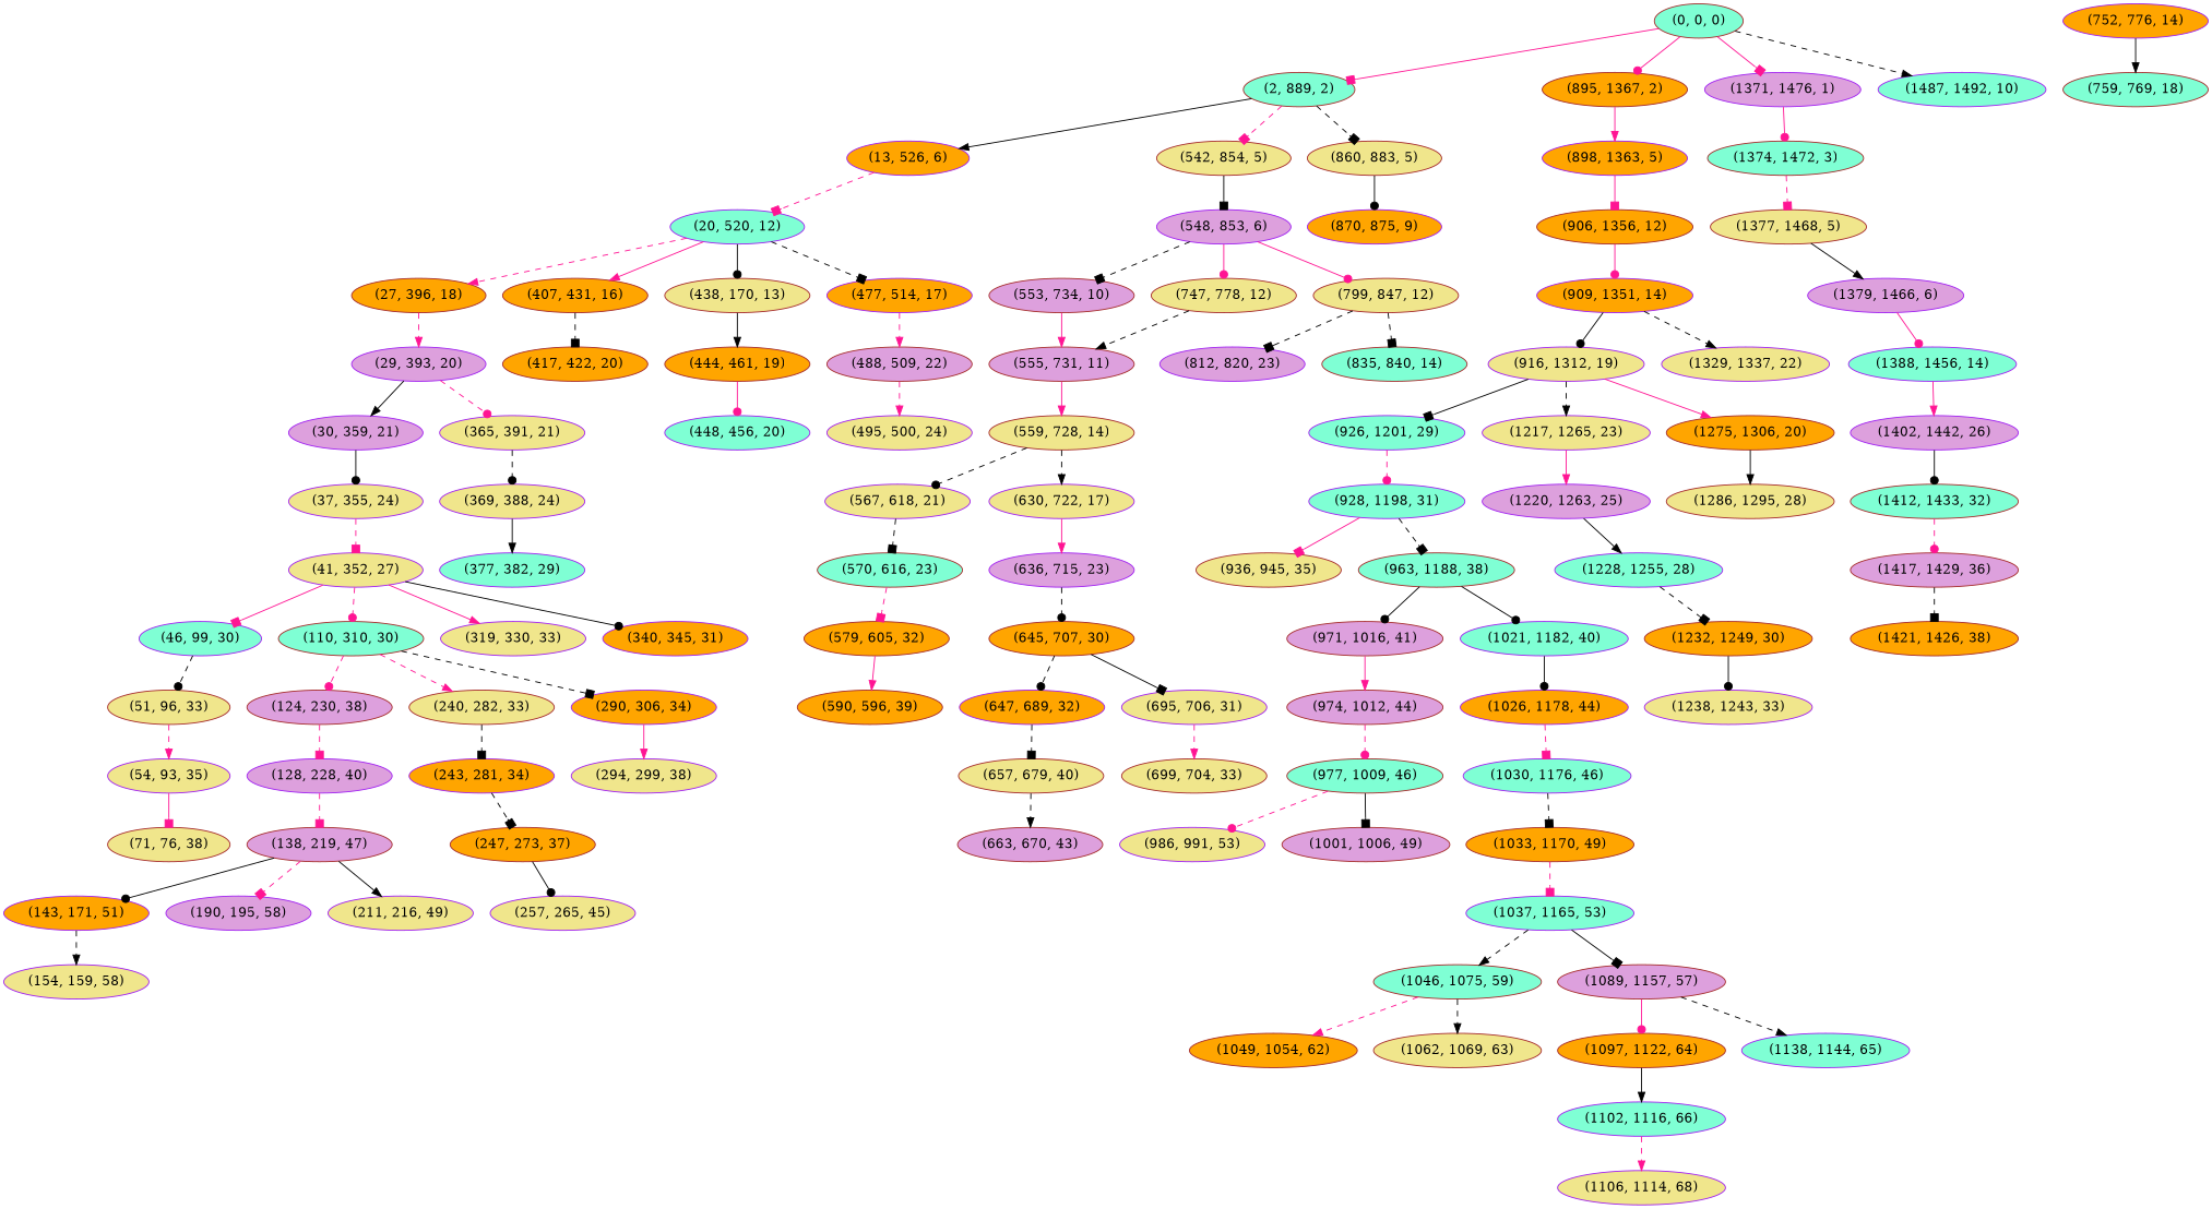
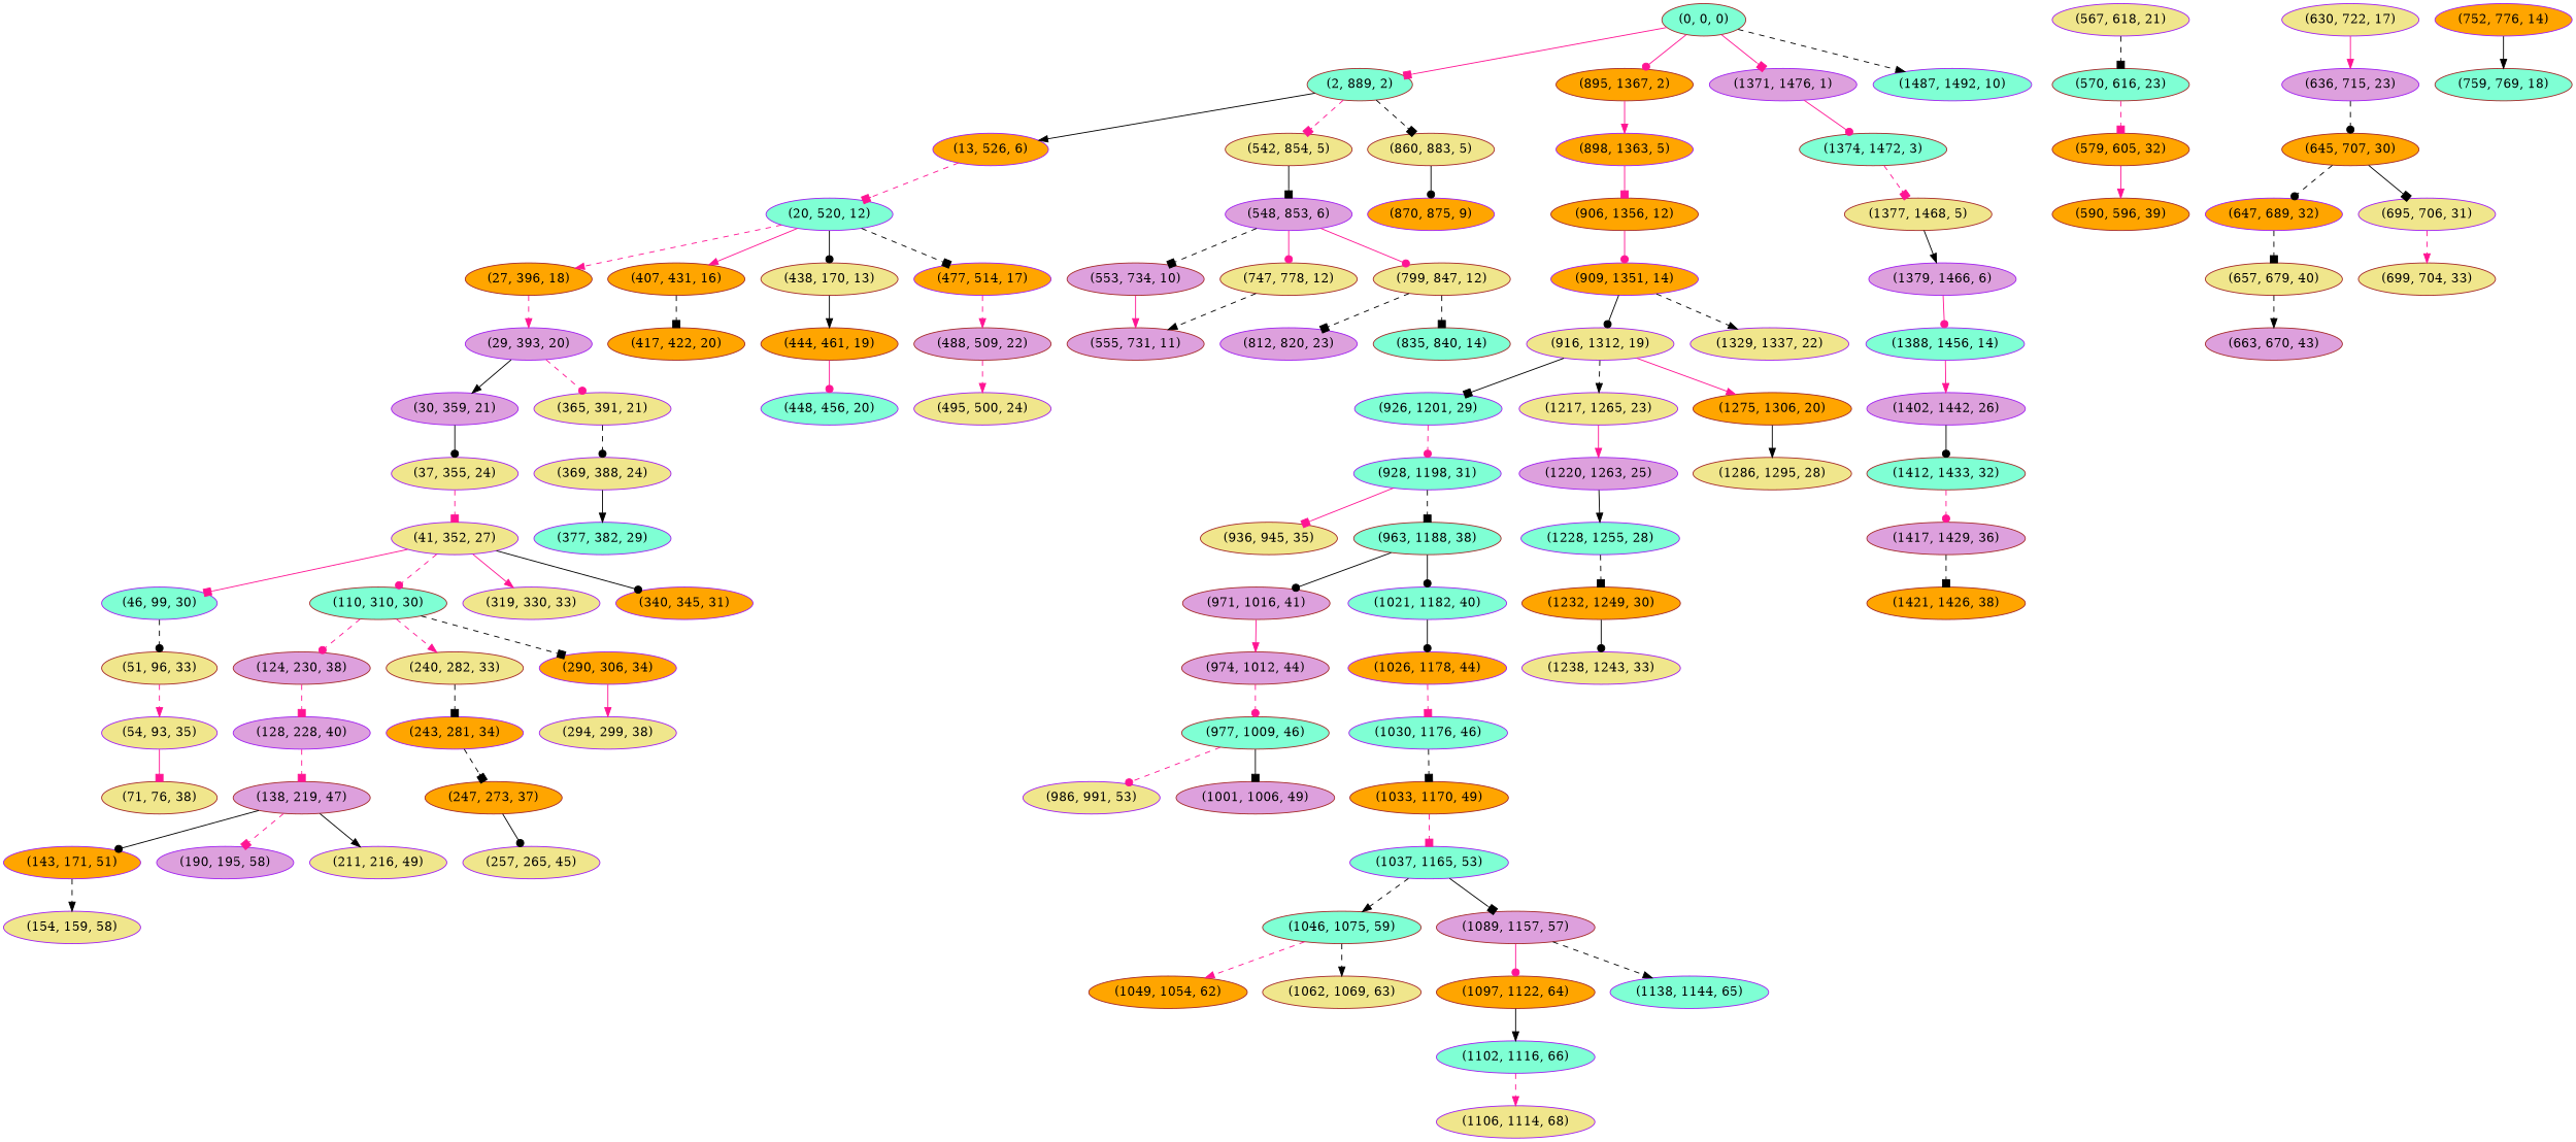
  digraph {
    node [color=purple fillcolor=khaki style=filled]
    edge [arrowhead=normal color=black style=dashed]
    "(0, 0, 0)" [color=brown fillcolor=aquamarine]
    "(2, 889, 2)" [color=brown fillcolor=aquamarine]
    "(895, 1367, 2)" [color=brown fillcolor=orange]
    "(1371, 1476, 1)" [fillcolor=plum]
    "(1487, 1492, 10)" [fillcolor=aquamarine]
    "(13, 526, 6)" [fillcolor=orange]
    "(542, 854, 5)" [color=brown]
    "(860, 883, 5)" [color=brown]
    "(898, 1363, 5)" [fillcolor=orange]
    "(1374, 1472, 3)" [color=brown fillcolor=aquamarine]
    "(20, 520, 12)" [fillcolor=aquamarine]
    "(548, 853, 6)" [fillcolor=plum]
    "(870, 875, 9)" [fillcolor=orange]
    "(27, 396, 18)" [color=brown fillcolor=orange]
    "(407, 431, 16)" [color=brown fillcolor=orange]
    n16 [color=brown label="(438, 170, 13)"]
    "(477, 514, 17)" [fillcolor=orange]
    "(29, 393, 20)" [fillcolor=plum]
    "(417, 422, 20)" [color=brown fillcolor=orange]
    "(444, 461, 19)" [color=brown fillcolor=orange]
    "(488, 509, 22)" [color=brown fillcolor=plum]
    "(30, 359, 21)" [fillcolor=plum]
    "(365, 391, 21)"
    "(37, 355, 24)"
    "(369, 388, 24)"
    "(41, 352, 27)"
    "(46, 99, 30)" [fillcolor=aquamarine]
    "(110, 310, 30)" [color=brown fillcolor=aquamarine]
    "(319, 330, 33)"
    "(340, 345, 31)" [fillcolor=orange]
    "(51, 96, 33)" [color=brown]
    "(124, 230, 38)" [color=brown fillcolor=plum]
    "(240, 282, 33)" [color=brown]
    "(290, 306, 34)" [fillcolor=orange]
    "(54, 93, 35)"
    "(71, 76, 38)" [color=brown]
    "(128, 228, 40)" [fillcolor=plum]
    "(243, 281, 34)" [fillcolor=orange]
    "(294, 299, 38)"
    "(138, 219, 47)" [color=brown fillcolor=plum]
    "(143, 171, 51)" [fillcolor=orange]
    "(190, 195, 58)" [fillcolor=plum]
    "(211, 216, 49)"
    "(154, 159, 58)"
    "(247, 273, 37)" [color=brown fillcolor=orange]
    "(257, 265, 45)"
    "(377, 382, 29)" [fillcolor=aquamarine]
    "(448, 456, 20)" [fillcolor=aquamarine]
    "(495, 500, 24)"
    "(553, 734, 10)" [color=brown fillcolor=plum]
    "(747, 778, 12)" [color=brown]
    "(799, 847, 12)" [color=brown]
    "(555, 731, 11)" [color=brown fillcolor=plum]
    "(812, 820, 23)" [fillcolor=plum]
    "(835, 840, 14)" [color=brown fillcolor=aquamarine]
-   "(559, 728, 14)" [color=brown]
    "(567, 618, 21)"
    "(630, 722, 17)"
    "(570, 616, 23)" [color=brown fillcolor=aquamarine]
    "(636, 715, 23)" [fillcolor=plum]
    "(579, 605, 32)" [color=brown fillcolor=orange]
    "(590, 596, 39)" [color=brown fillcolor=orange]
    "(645, 707, 30)" [color=brown fillcolor=orange]
    "(647, 689, 32)" [fillcolor=orange]
    "(695, 706, 31)"
    "(657, 679, 40)" [color=brown]
    "(699, 704, 33)" [color=brown]
    "(663, 670, 43)" [color=brown fillcolor=plum]
    "(752, 776, 14)" [fillcolor=orange]
    "(759, 769, 18)" [color=brown fillcolor=aquamarine]
    "(906, 1356, 12)" [color=brown fillcolor=orange]
    "(909, 1351, 14)" [fillcolor=orange]
    "(916, 1312, 19)"
    "(1329, 1337, 22)"
    "(926, 1201, 29)" [fillcolor=aquamarine]
    "(1217, 1265, 23)"
    "(1275, 1306, 20)" [color=brown fillcolor=orange]
    "(928, 1198, 31)" [fillcolor=aquamarine]
    "(1220, 1263, 25)" [fillcolor=plum]
    "(1286, 1295, 28)" [color=brown]
    "(936, 945, 35)" [color=brown]
    "(963, 1188, 38)" [color=brown fillcolor=aquamarine]
    "(971, 1016, 41)" [color=brown fillcolor=plum]
    "(1021, 1182, 40)" [fillcolor=aquamarine]
    "(974, 1012, 44)" [color=brown fillcolor=plum]
    "(1026, 1178, 44)" [fillcolor=orange]
    "(977, 1009, 46)" [color=brown fillcolor=aquamarine]
    "(986, 991, 53)"
    "(1001, 1006, 49)" [color=brown fillcolor=plum]
    "(1030, 1176, 46)" [fillcolor=aquamarine]
    "(1033, 1170, 49)" [color=brown fillcolor=orange]
    "(1037, 1165, 53)" [fillcolor=aquamarine]
    "(1046, 1075, 59)" [color=brown fillcolor=aquamarine]
    "(1089, 1157, 57)" [color=brown fillcolor=plum]
    "(1049, 1054, 62)" [color=brown fillcolor=orange]
    "(1062, 1069, 63)" [color=brown]
    "(1097, 1122, 64)" [color=brown fillcolor=orange]
    "(1138, 1144, 65)" [fillcolor=aquamarine]
    "(1102, 1116, 66)" [fillcolor=aquamarine]
    "(1106, 1114, 68)"
    "(1228, 1255, 28)" [fillcolor=aquamarine]
    "(1232, 1249, 30)" [color=brown fillcolor=orange]
    "(1238, 1243, 33)"
    "(1377, 1468, 5)" [color=brown]
    "(1379, 1466, 6)" [fillcolor=plum]
    "(1388, 1456, 14)" [fillcolor=aquamarine]
    "(1402, 1442, 26)" [fillcolor=plum]
    "(1412, 1433, 32)" [color=brown fillcolor=aquamarine]
    "(1417, 1429, 36)" [color=brown fillcolor=plum]
    "(1421, 1426, 38)" [color=brown fillcolor=orange]
    "(0, 0, 0)" -> "(2, 889, 2)" [arrowhead=box color=deeppink style=solid]
    "(0, 0, 0)" -> "(895, 1367, 2)" [arrowhead=dot color=deeppink style=solid]
    "(0, 0, 0)" -> "(1371, 1476, 1)" [arrowhead=box color=deeppink style=solid]
    "(0, 0, 0)" -> "(1487, 1492, 10)"
    "(2, 889, 2)" -> "(13, 526, 6)" [style=solid]
    "(2, 889, 2)" -> "(542, 854, 5)" [arrowhead=box color=deeppink]
    "(2, 889, 2)" -> "(860, 883, 5)" [arrowhead=box]
    "(895, 1367, 2)" -> "(898, 1363, 5)" [color=deeppink style=solid]
    "(1371, 1476, 1)" -> "(1374, 1472, 3)" [arrowhead=dot color=deeppink style=solid]
    "(13, 526, 6)" -> "(20, 520, 12)" [arrowhead=box color=deeppink]
    "(542, 854, 5)" -> "(548, 853, 6)" [arrowhead=box style=solid]
    "(860, 883, 5)" -> "(870, 875, 9)" [arrowhead=dot style=solid]
    "(898, 1363, 5)" -> "(906, 1356, 12)" [arrowhead=box color=deeppink style=solid]
    "(1374, 1472, 3)" -> "(1377, 1468, 5)" [arrowhead=box color=deeppink]
    "(20, 520, 12)" -> "(27, 396, 18)" [color=deeppink]
    "(20, 520, 12)" -> "(407, 431, 16)" [color=deeppink style=solid]
    "(20, 520, 12)" -> n16 [arrowhead=dot style=solid]
    "(20, 520, 12)" -> "(477, 514, 17)" [arrowhead=box]
    "(548, 853, 6)" -> "(553, 734, 10)" [arrowhead=box]
    "(548, 853, 6)" -> "(747, 778, 12)" [arrowhead=dot color=deeppink style=solid]
    "(548, 853, 6)" -> "(799, 847, 12)" [arrowhead=dot color=deeppink style=solid]
    "(27, 396, 18)" -> "(29, 393, 20)" [color=deeppink]
    "(407, 431, 16)" -> "(417, 422, 20)" [arrowhead=box]
    n16 -> "(444, 461, 19)" [style=solid]
    "(477, 514, 17)" -> "(488, 509, 22)" [color=deeppink]
    "(29, 393, 20)" -> "(30, 359, 21)" [style=solid]
    "(29, 393, 20)" -> "(365, 391, 21)" [arrowhead=dot color=deeppink]
    "(444, 461, 19)" -> "(448, 456, 20)" [arrowhead=dot color=deeppink style=solid]
    "(488, 509, 22)" -> "(495, 500, 24)" [color=deeppink]
    "(30, 359, 21)" -> "(37, 355, 24)" [arrowhead=dot style=solid]
    "(365, 391, 21)" -> "(369, 388, 24)" [arrowhead=dot]
    "(37, 355, 24)" -> "(41, 352, 27)" [arrowhead=box color=deeppink]
    "(369, 388, 24)" -> "(377, 382, 29)" [style=solid]
    "(41, 352, 27)" -> "(46, 99, 30)" [arrowhead=box color=deeppink style=solid]
    "(41, 352, 27)" -> "(110, 310, 30)" [arrowhead=dot color=deeppink]
    "(41, 352, 27)" -> "(319, 330, 33)" [color=deeppink style=solid]
    "(41, 352, 27)" -> "(340, 345, 31)" [arrowhead=dot style=solid]
    "(46, 99, 30)" -> "(51, 96, 33)" [arrowhead=dot]
    "(110, 310, 30)" -> "(124, 230, 38)" [arrowhead=dot color=deeppink]
    "(110, 310, 30)" -> "(240, 282, 33)" [color=deeppink]
    "(110, 310, 30)" -> "(290, 306, 34)" [arrowhead=box]
    "(51, 96, 33)" -> "(54, 93, 35)" [color=deeppink]
    "(124, 230, 38)" -> "(128, 228, 40)" [arrowhead=box color=deeppink]
    "(240, 282, 33)" -> "(243, 281, 34)" [arrowhead=box]
    "(290, 306, 34)" -> "(294, 299, 38)" [color=deeppink style=solid]
    "(54, 93, 35)" -> "(71, 76, 38)" [arrowhead=box color=deeppink style=solid]
    "(128, 228, 40)" -> "(138, 219, 47)" [arrowhead=box color=deeppink]
    "(243, 281, 34)" -> "(247, 273, 37)" [arrowhead=box]
    "(138, 219, 47)" -> "(143, 171, 51)" [arrowhead=dot style=solid]
    "(138, 219, 47)" -> "(190, 195, 58)" [arrowhead=box color=deeppink]
    "(138, 219, 47)" -> "(211, 216, 49)" [style=solid]
    "(143, 171, 51)" -> "(154, 159, 58)"
    "(247, 273, 37)" -> "(257, 265, 45)" [arrowhead=dot style=solid]
    "(553, 734, 10)" -> "(555, 731, 11)" [color=deeppink style=solid]
    "(747, 778, 12)" -> "(555, 731, 11)"
    "(799, 847, 12)" -> "(812, 820, 23)" [arrowhead=box]
    "(799, 847, 12)" -> "(835, 840, 14)" [arrowhead=box]
-   "(555, 731, 11)" -> "(559, 728, 14)" [color=deeppink style=solid]
-   "(559, 728, 14)" -> "(567, 618, 21)" [arrowhead=dot]
-   "(559, 728, 14)" -> "(630, 722, 17)"
    "(567, 618, 21)" -> "(570, 616, 23)" [arrowhead=box]
    "(630, 722, 17)" -> "(636, 715, 23)" [color=deeppink style=solid]
    "(570, 616, 23)" -> "(579, 605, 32)" [arrowhead=box color=deeppink]
    "(636, 715, 23)" -> "(645, 707, 30)" [arrowhead=dot]
    "(579, 605, 32)" -> "(590, 596, 39)" [color=deeppink style=solid]
    "(645, 707, 30)" -> "(647, 689, 32)" [arrowhead=dot]
    "(645, 707, 30)" -> "(695, 706, 31)" [arrowhead=box style=solid]
    "(647, 689, 32)" -> "(657, 679, 40)" [arrowhead=box]
    "(695, 706, 31)" -> "(699, 704, 33)" [color=deeppink]
    "(657, 679, 40)" -> "(663, 670, 43)"
    "(752, 776, 14)" -> "(759, 769, 18)" [style=solid]
    "(906, 1356, 12)" -> "(909, 1351, 14)" [arrowhead=dot color=deeppink style=solid]
    "(909, 1351, 14)" -> "(916, 1312, 19)" [arrowhead=dot style=solid]
    "(909, 1351, 14)" -> "(1329, 1337, 22)"
    "(916, 1312, 19)" -> "(926, 1201, 29)" [arrowhead=box style=solid]
    "(916, 1312, 19)" -> "(1217, 1265, 23)"
    "(916, 1312, 19)" -> "(1275, 1306, 20)" [color=deeppink style=solid]
    "(926, 1201, 29)" -> "(928, 1198, 31)" [arrowhead=dot color=deeppink]
    "(1217, 1265, 23)" -> "(1220, 1263, 25)" [color=deeppink style=solid]
    "(1275, 1306, 20)" -> "(1286, 1295, 28)" [style=solid]
    "(928, 1198, 31)" -> "(936, 945, 35)" [arrowhead=box color=deeppink style=solid]
    "(928, 1198, 31)" -> "(963, 1188, 38)" [arrowhead=box]
    "(1220, 1263, 25)" -> "(1228, 1255, 28)" [style=solid]
    "(963, 1188, 38)" -> "(971, 1016, 41)" [arrowhead=dot style=solid]
    "(963, 1188, 38)" -> "(1021, 1182, 40)" [arrowhead=dot style=solid]
    "(971, 1016, 41)" -> "(974, 1012, 44)" [color=deeppink style=solid]
    "(1021, 1182, 40)" -> "(1026, 1178, 44)" [arrowhead=dot style=solid]
    "(974, 1012, 44)" -> "(977, 1009, 46)" [arrowhead=dot color=deeppink]
    "(1026, 1178, 44)" -> "(1030, 1176, 46)" [arrowhead=box color=deeppink]
    "(977, 1009, 46)" -> "(986, 991, 53)" [arrowhead=dot color=deeppink]
    "(977, 1009, 46)" -> "(1001, 1006, 49)" [arrowhead=box style=solid]
    "(1030, 1176, 46)" -> "(1033, 1170, 49)" [arrowhead=box]
    "(1033, 1170, 49)" -> "(1037, 1165, 53)" [arrowhead=box color=deeppink]
    "(1037, 1165, 53)" -> "(1046, 1075, 59)"
    "(1037, 1165, 53)" -> "(1089, 1157, 57)" [arrowhead=box style=solid]
    "(1046, 1075, 59)" -> "(1049, 1054, 62)" [color=deeppink]
    "(1046, 1075, 59)" -> "(1062, 1069, 63)"
    "(1089, 1157, 57)" -> "(1097, 1122, 64)" [arrowhead=dot color=deeppink style=solid]
    "(1089, 1157, 57)" -> "(1138, 1144, 65)"
    "(1097, 1122, 64)" -> "(1102, 1116, 66)" [style=solid]
    "(1102, 1116, 66)" -> "(1106, 1114, 68)" [color=deeppink]
    "(1228, 1255, 28)" -> "(1232, 1249, 30)" [arrowhead=box]
    "(1232, 1249, 30)" -> "(1238, 1243, 33)" [arrowhead=dot style=solid]
    "(1377, 1468, 5)" -> "(1379, 1466, 6)" [style=solid]
    "(1379, 1466, 6)" -> "(1388, 1456, 14)" [arrowhead=dot color=deeppink style=solid]
    "(1388, 1456, 14)" -> "(1402, 1442, 26)" [color=deeppink style=solid]
    "(1402, 1442, 26)" -> "(1412, 1433, 32)" [arrowhead=dot style=solid]
    "(1412, 1433, 32)" -> "(1417, 1429, 36)" [arrowhead=dot color=deeppink]
    "(1417, 1429, 36)" -> "(1421, 1426, 38)" [arrowhead=box]
  }
